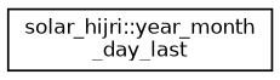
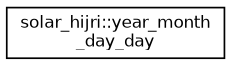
  digraph {
    rankdir=LR
-   n1 [color=black fillcolor=white fontname=Helvetica fontsize=10 height=0.2 label="solar_hijri::year_month\l_day_last" shape=record style=filled width=0.4]
+   n1 [color=black fillcolor=white fontname=Helvetica fontsize=10 height=0.2 label="solar_hijri::year_month\l_day_day" shape=record style=filled width=0.4]
  }
